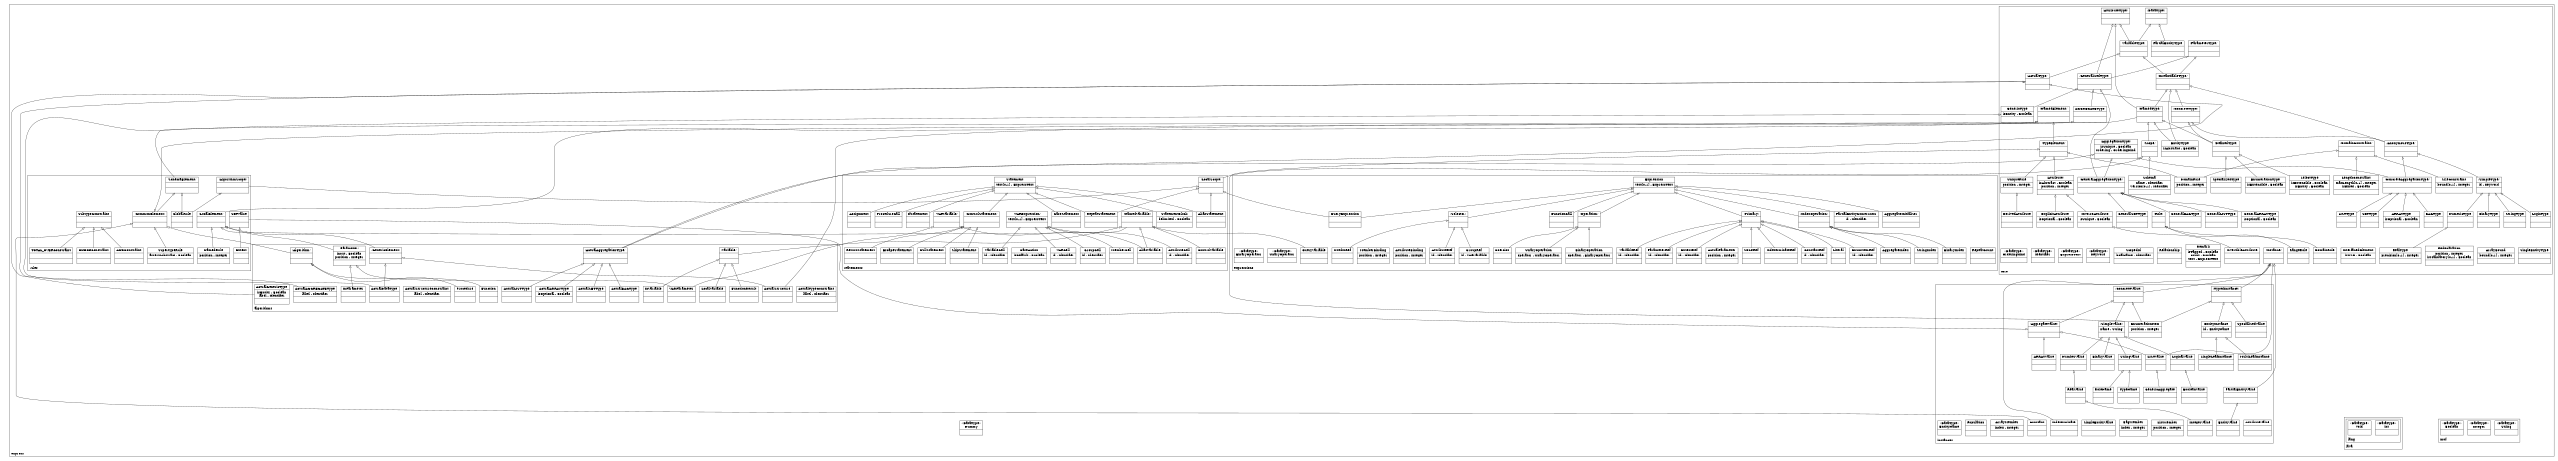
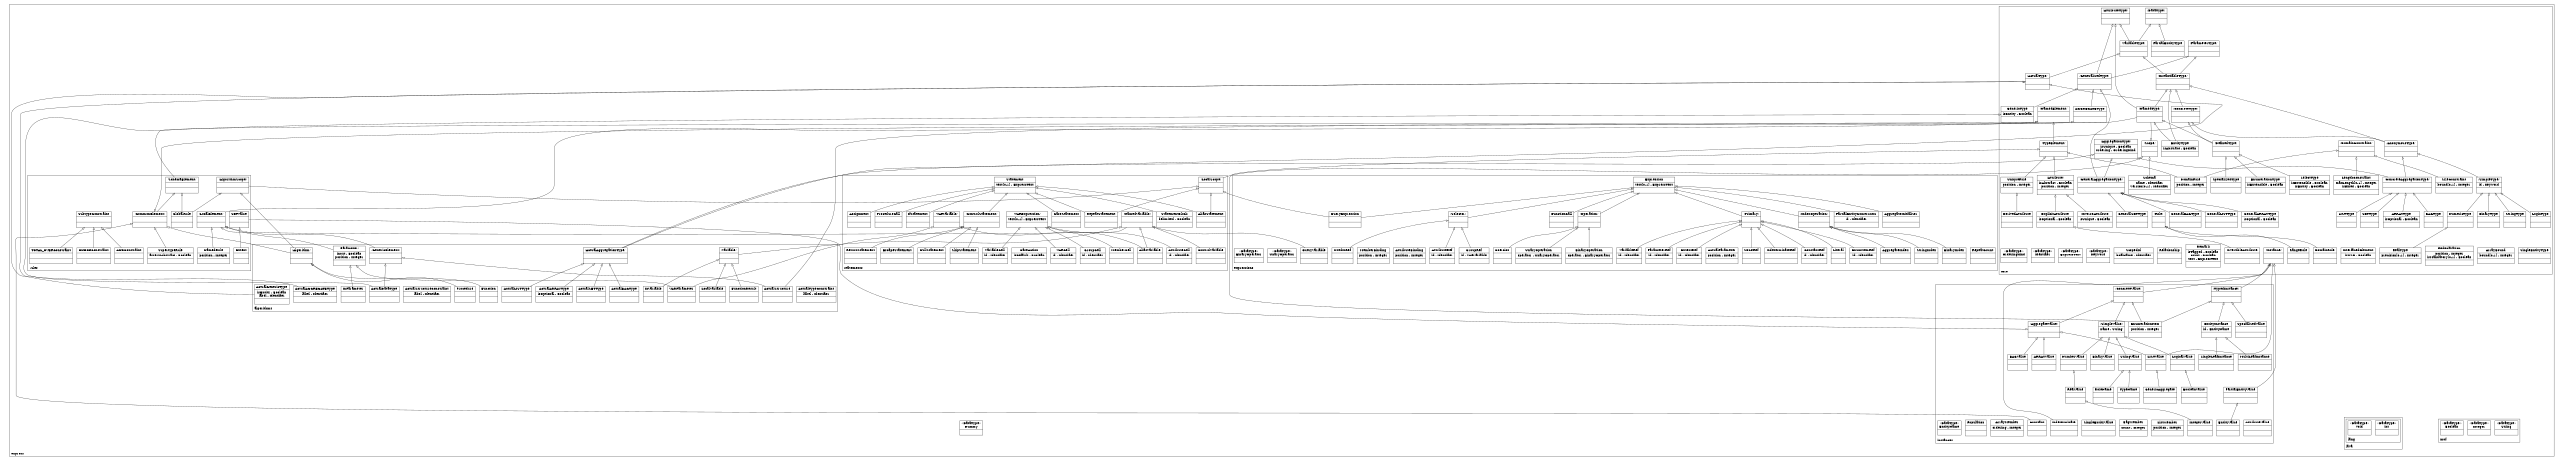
  digraph {
    compound=true
    labeljust=l
    labelloc=t
    nodeSep=0.75
    rankdir=BT
    node [shape=record]
    edge [arrowhead=onormal constraint=true group=Statement minlen=2]
    n1 [label="{ONEOFConstraint| | }"]
    n2 [label="{SubtypeConstraint| | }"]
    n3 [label="{SupertypeRule|assertsAbstract : Boolean| }"]
    n4 [label="{/CommonElement/| | }"]
    n5 [label="{Extent| | }"]
    n6 [label="{SETValue| | }"]
    n7 [label="{TOTAL_OVERConstraint| | }"]
    n8 [label="{ANDConstraint| | }"]
    n9 [label="{GlobalRule| | }"]
    n10 [label="{/SchemaElement/| | }"]
    n11 [label="{/AlgorithmScope/| | }"]
    n12 [label="{NamedRule|position : Integer| }"]
    n13 [label="{/LocalElement/| | }"]
    n14 [label="{ProcedureCall| | }"]
    n15 [label="{Statement|text[0-1] : ExpressText| }"]
    n16 [label="{SkipStatement| | }"]
    n17 [label="{/ControlStatement/| | }"]
    n18 [label="{AliasStatement| | }"]
    n19 [label="{/LocalScope/| | }"]
    n20 [label="{ControlVariable| | }"]
    n21 [label="{/NamedVariable/| | }"]
    n22 [label="{AliasVariable| | }"]
    n23 [label="{/VARVariable/| | }"]
    n24 [label="{VARCell|id : Identifier| }"]
    n25 [label="{/VARExpression/|text[0-1] : ExpressText| }"]
    n26 [label="{NullStatement| | }"]
    n27 [label="{AttributeCell|id : Identifier| }"]
    n28 [label="{StatementBlock|delimited : Boolean| }"]
    n29 [label="{CaseAction|isDefault : Boolean| }"]
    n30 [label="{MemberCell| | }"]
    n31 [label="{RepeatStatement| | }"]
    n32 [label="{GroupCell|id : Identifier| }"]
    n33 [label="{VariableCell|id : Identifier| }"]
    n34 [label="{CaseStatement| | }"]
    n35 [label="{IfStatement| | }"]
    n36 [label="{EscapeStatement| | }"]
    n37 [label="{ReturnStatement| | }"]
    n38 [label="{Assignment| | }"]
    n39 [label="{&#171;DataType&#187;\nString|}"]
    n40 [label="{&#171;DataType&#187;\nInteger|}"]
    n41 [label="{&#171;DataType&#187;\nBoolean|}"]
    n42 [label="{/Selector/| | }"]
    n43 [label="{Expression|text[0-1] : ExpressText| }"]
    n44 [label="{RepeatCount| | }"]
    n45 [label="{EnumItemRef|id : Identifier| }"]
    n46 [label="{/Primary/| | }"]
    n47 [label="{Literal| | }"]
    n48 [label="{BinaryIndex| | }"]
    n49 [label="{/IndexOperation/| | }"]
    n50 [label="{IndeterminateRef| | }"]
    n51 [label="{SELFRef| | }"]
    n52 [label="{BinaryOperation|operator : BinaryOperator| }"]
    n53 [label="{/Operation/| | }"]
    n54 [label="{AggregateInitializer| | }"]
    n55 [label="{StringIndex| | }"]
    n56 [label="{PartialEntityConstructor|id : Identifier| }"]
    n57 [label="{Coercion| | }"]
    n58 [label="{ActualParameter|position : Integer| }"]
    n59 [label="{ParameterRef|id : Identifier| }"]
    n60 [label="{AttributeRef|id : Identifier| }"]
    n61 [label="{AggregateIndex| | }"]
    n62 [label="{GroupRef|id : VARVariable| }"]
    n63 [label="{UnaryOperation|operator : UnaryOperator| }"]
    n64 [label="{UsedInRef| | }"]
    n65 [label="{ConstantRef|id : Identifier| }"]
    n66 [label="{QueryExpression| | }"]
    n67 [label="{QueryVariable| | }"]
    n68 [label="{AttributeBinding|position : Integer| }"]
    n69 [label="{FunctionCall| | }"]
    n70 [label="{MemberBinding|position : Integer| }"]
    n71 [label="{ExtentRef|id : Identifier| }"]
    n72 [label="{VariableRef|id : Identifier| }"]
    n73 [label="{&#171;DataType&#187;\nUnaryOperator|}"]
    n74 [label="{&#171;DataType&#187;\nBinaryOperator|}"]
    n75 [label="{/NamedElement/| | }"]
    n76 [label="{/Scope/| | }"]
    n77 [label="{/TypeElement/| | }"]
    n78 [label="{SingleEntityType| | }"]
    n79 [label="{AGGREGATEType| | }"]
    n80 [label="{/GeneralizedType/| | }"]
    n81 [label="{/AttributeType/| | }"]
    n82 [label="{/ParameterType/| | }"]
    n83 [label="{GeneralBAGType| | }"]
    n84 [label="{/GeneralAggregationType/| | }"]
    n85 [label="{/AggregationType/|isUnique : Boolean\nordering : OrderingKind| }"]
    n86 [label="{DomainRule|position : Integer| }"]
    n87 [label="{/DomainConstraint/| | }"]
    n88 [label="{/ConcreteType/| | }"]
    n89 [label="{/InstantiableType/| | }"]
    n90 [label="{/VariableType/| | }"]
    n91 [label="{InverseAttribute|isUnique : Boolean| }"]
    n92 [label="{/Attribute/|isAbstract : Boolean\nposition : Integer| }"]
    n93 [label="{EnumerationType|isExtensible : Boolean| }"]
    n94 [label="{/DefinedType/| | }"]
    n95 [label="{/NamedType/| | }"]
    n96 [label="{/DataType/| | }"]
    n97 [label="{ArrayBound|bound[0-1] : Integer| }"]
    n98 [label="{GeneralSETType| | }"]
    n99 [label="{LISTType| | }"]
    n100 [label="{/ConcreteAggregationType/| | }"]
    n101 [label="{/AnonymousType/| | }"]
    n102 [label="{Redeclaration|position : Integer\nisMandatory[0-1] : Boolean| }"]
    n103 [label="{EntityType|isAbstract : Boolean| }"]
    n104 [label="{PartialEntityType| | }"]
    n105 [label="{Schema|name : Identifier\nversion[0-1] : Identifier| }"]
    n106 [label="{InvertibleAttribute| | }"]
    n107 [label="{ExplicitAttribute|isOptional : Boolean| }"]
    n108 [label="{InterfacedElement|isUSE : Boolean| }"]
    n109 [label="{NumericType| | }"]
    n110 [label="{/SimpleType/|id : Keyword| }"]
    n111 [label="{UniqueRule|position : Integer| }"]
    n112 [label="{DomainRole| | }"]
    n113 [label="{/Role/| | }"]
    n114 [label="{GeneralLISTType| | }"]
    n115 [label="{BAGType| | }"]
    n116 [label="{RealType|precision[0-1] : Integer| }"]
    n117 [label="{LogicType| | }"]
    n118 [label="{GenericType|isEntity : Boolean| }"]
    n119 [label="{StringType| | }"]
    n120 [label="{/Instance/| | }"]
    n121 [label="{DerivedAttribute| | }"]
    n122 [label="{RangeRole| | }"]
    n123 [label="{Remark|isTagged : Boolean\ncount : Boolean\ntext : ExpressText| }"]
    n124 [label="{SizeConstraint|bound[0-1] : Integer| }"]
    n125 [label="{SETType| | }"]
    n126 [label="{SpecializedType| | }"]
    n127 [label="{GeneralARRAYType|isOptional : Boolean| }"]
    n128 [label="{Relationship| | }"]
    n129 [label="{LengthConstraint|maxLength[0-1] : Integer\nisFixed : Boolean| }"]
    n130 [label="{BinaryType| | }"]
    n131 [label="{ScopedId|localName : Identifier| }"]
    n132 [label="{SelectType|isExtensible : Boolean\nisEntity : Boolean| }"]
    n133 [label="{/ActualType/| | }"]
    n134 [label="{ARRAYType|isOptional : Boolean| }"]
    n135 [label="{&#171;DataType&#187;\nKeyword|}"]
    n136 [label="{&#171;DataType&#187;\nExpressText|}"]
    n137 [label="{&#171;DataType&#187;\nIdentifier|}"]
    n138 [label="{&#171;DataType&#187;\nOrderingKind|}"]
    n139 [label="{&#171;DataType&#187;\nint|}"]
    n140 [label="{&#171;DataType&#187;\nvoid|}"]
    n141 [label="{ActualTypeConstraint|label : Identifier| }"]
    n142 [label="{FunctionResult| | }"]
    n143 [label="{/Variable/| | }"]
    n144 [label="{Function| | }"]
    n145 [label="{/Algorithm/| | }"]
    n146 [label="{InParameter| | }"]
    n147 [label="{/Parameter/|inout : Boolean\nposition : Integer| }"]
    n148 [label="{LocalVariable| | }"]
    n149 [label="{ActualStructure| | }"]
    n150 [label="{/GenericElement/| | }"]
    n151 [label="{ActualGenericType|isEntity : Boolean\nlabel : Identifier| }"]
    n152 [label="{InVariable| | }"]
    n153 [label="{Procedure| | }"]
    n154 [label="{ActualARRAYType|isOptional : Boolean| }"]
    n155 [label="{/ActualAggregationType/| | }"]
    n156 [label="{ActualSETType| | }"]
    n157 [label="{ActualAGGREGATEType|label : Identifier| }"]
    n158 [label="{ActualStructureConstraint|label : Identifier| }"]
    n159 [label="{ActualLISTType| | }"]
    n160 [label="{VARParameter| | }"]
    n161 [label="{ActualDataType| | }"]
    n162 [label="{ActualBAGType| | }"]
    n163 [label="{/AggregateValue/| | }"]
    n164 [label="{AttributeValue| | }"]
    n165 [label="{ARRAYValue| | }"]
    n166 [label="{/ConcreteValue/| | }"]
    n167 [label="{RoleName| | }"]
    n168 [label="{StringValue| | }"]
    n169 [label="{/SimpleValue/|name : String| }"]
    n170 [label="{EntityInstance|id : EntityName| }"]
    n171 [label="{/TypedInstance/| | }"]
    n172 [label="{IntegerValue| | }"]
    n173 [label="{RealValue| | }"]
    n174 [label="{NumberValue| | }"]
    n175 [label="{Constant| | }"]
    n176 [label="{LogicalValue| | }"]
    n177 [label="{ListMember|position : Integer| }"]
-   n178 [label="{BagMember|index : Integer| }"]
+   n178 [label="{BagMember|count : Integer| }"]
    n179 [label="{SingleEntityValue| | }"]
    n180 [label="{Indeterminate| | }"]
    n181 [label="{SingleLeafInstance| | }"]
    n182 [label="{GenericAggregate| | }"]
    n183 [label="{LISTValue| | }"]
    n184 [label="{BinaryValue| | }"]
    n185 [label="{SpecializedValue| | }"]
+   n186 [label="{BAGValue| | }"]
    n187 [label="{EnumerationItem|position : Integer| }"]
    n188 [label="{EntityValue| | }"]
    n189 [label="{PartialEntityValue| | }"]
-   n190 [label="{ArrayMember|index : Integer| }"]
+   n190 [label="{ArrayMember|ordering : Integer| }"]
    n191 [label="{Population| | }"]
    n192 [label="{BooleanValue| | }"]
    n193 [label="{TypeName| | }"]
    n194 [label="{MultiLeafInstance| | }"]
    n195 [label="{&#171;DataType&#187;\nEntityName|}"]
    n196 [label="{&#171;DataType&#187;\nDummy|}"]
    subgraph cluster_1 {
      color=black
      label=express
      n196
      subgraph cluster_2 {
        color=black
        label=rules
        n1
        n2
        n3
        n4
        n5
        n6
        n7
        n8
        n9
        n10
        n11
        n12
        n13
      }
      subgraph cluster_3 {
        color=black
        label=statements
        n14
        n15
        n16
        n17
        n18
        n19
        n20
        n21
        n22
        n23
        n24
        n25
        n26
        n27
        n28
        n29
        n30
        n31
        n32
        n33
        n34
        n35
        n36
        n37
        n38
      }
      subgraph cluster_4 {
        color=black
        label=mof
        n39
        n40
        n41
      }
      subgraph cluster_5 {
        color=black
        label=expressions
        n42
        n43
        n44
        n45
        n46
        n47
        n48
        n49
        n50
        n51
        n52
        n53
        n54
        n55
        n56
        n57
        n58
        n59
        n60
        n61
        n62
        n63
        n64
        n65
        n66
        n67
        n68
        n69
        n70
        n71
        n72
        n73
        n74
      }
      subgraph cluster_6 {
        color=black
        label=core
        n75
        n76
        n77
        n78
        n79
        n80
        n81
        n82
        n83
        n84
        n85
        n86
        n87
        n88
        n89
        n90
        n91
        n92
        n93
        n94
        n95
        n96
        n97
        n98
        n99
        n100
        n101
        n102
        n103
        n104
        n105
        n106
        n107
        n108
        n109
        n110
        n111
        n112
        n113
        n114
        n115
        n116
        n117
        n118
        n119
        n120
        n121
        n122
        n123
        n124
        n125
        n126
        n127
        n128
        n129
        n130
        n131
        n132
        n133
        n134
        n135
        n136
        n137
        n138
      }
      subgraph cluster_7 {
        color=black
        label=java
        subgraph cluster_8 {
          color=black
          label=lang
          n139
          n140
        }
      }
      subgraph cluster_9 {
        color=black
        label=algorithms
        n141
        n142
        n143
        n144
        n145
        n146
        n147
        n148
        n149
        n150
        n151
        n152
        n153
        n154
        n155
        n156
        n157
        n158
        n159
        n160
        n161
        n162
      }
      subgraph cluster_10 {
        color=black
        label=instances
        n163
        n164
        n165
        n166
        n167
        n168
        n169
        n170
        n171
        n172
        n173
        n174
        n175
        n176
        n177
        n178
        n179
        n180
        n181
        n182
        n183
        n184
        n185
+       n186
        n187
        n188
        n189
        n190
        n191
        n192
        n193
        n194
        n195
      }
    }
    n1 -> n2 [group=SubtypeConstraint]
    n3 -> n4 [group=CommonElement]
    n4 -> n10 [group=SchemaElement]
    n5 -> n6 [group=SETValue]
    n6 -> n163 [group=AggregateValue]
    n7 -> n2 [group=SubtypeConstraint]
    n8 -> n2 [group=SubtypeConstraint]
    n9 -> n10 [group=SchemaElement]
    n9 -> n11 [group=AlgorithmScope]
    n10 -> n75 [group=NamedElement]
    n11 -> n19 [group=LocalScope]
    n12 -> n13 [group=LocalElement]
    n13 -> n75 [group=NamedElement]
    n14 -> n15
    n16 -> n17 [group=ControlStatement]
    n17 -> n15
    n18 -> n15
    n18 -> n19 [group=LocalScope]
    n19 -> n76 [group=Scope]
    n20 -> n21 [group=NamedVariable]
    n21 -> n13 [group=LocalElement]
    n22 -> n21 [group=NamedVariable]
    n22 -> n23 [group=VARVariable]
    n24 -> n25 [group=VARExpression]
    n26 -> n17 [group=ControlStatement]
    n27 -> n25 [group=VARExpression]
    n28 -> n15
    n30 -> n25 [group=VARExpression]
    n31 -> n15
    n31 -> n19 [group=LocalScope]
    n32 -> n25 [group=VARExpression]
    n33 -> n25 [group=VARExpression]
    n34 -> n15
    n35 -> n15
    n36 -> n17 [group=ControlStatement]
    n37 -> n17 [group=ControlStatement]
    n38 -> n15
    n42 -> n43 [group=Expression]
    n45 -> n46 [group=Primary]
    n46 -> n43 [group=Expression]
    n47 -> n46 [group=Primary]
    n48 -> n49 [group=IndexOperation]
    n49 -> n43 [group=Expression]
    n50 -> n46 [group=Primary]
    n51 -> n46 [group=Primary]
    n52 -> n53 [group=Operation]
    n53 -> n43 [group=Expression]
    n54 -> n43 [group=Expression]
    n55 -> n49 [group=IndexOperation]
    n56 -> n43 [group=Expression]
    n57 -> n53 [group=Operation]
    n59 -> n46 [group=Primary]
    n60 -> n42 [group=Selector]
    n61 -> n49 [group=IndexOperation]
    n62 -> n42 [group=Selector]
    n63 -> n53 [group=Operation]
    n64 -> n42 [group=Selector]
    n65 -> n46 [group=Primary]
    n66 -> n19 [group=LocalScope]
    n66 -> n43 [group=Expression]
    n67 -> n21 [group=NamedVariable]
    n69 -> n43 [group=Expression]
    n71 -> n46 [group=Primary]
    n72 -> n46 [group=Primary]
    n77 -> n75 [group=NamedElement]
    n79 -> n80 [group=GeneralizedType]
    n80 -> n81 [group=AttributeType]
    n80 -> n82 [group=ParameterType]
    n83 -> n84 [group=GeneralAggregationType]
    n84 -> n80 [group=GeneralizedType]
    n84 -> n85 [group=AggregationType]
    n86 -> n77 [group=TypeElement]
    n86 -> n87 [group=DomainConstraint]
    n88 -> n89 [group=InstantiableType]
    n89 -> n82 [group=ParameterType]
    n89 -> n90 [group=VariableType]
    n90 -> n81 [group=AttributeType]
    n90 -> n96 [group=DataType]
    n91 -> n92 [group=Attribute]
    n92 -> n77 [group=TypeElement]
    n93 -> n94 [group=DefinedType]
    n94 -> n88 [group=ConcreteType]
    n94 -> n95 [group=NamedType]
    n95 -> n4 [group=CommonElement]
-   n76 -> n95 [group=Scope]
+   n95 -> n76 [group=Scope]
    n95 -> n81 [group=AttributeType]
    n95 -> n89 [group=InstantiableType]
    n98 -> n84 [group=GeneralAggregationType]
    n99 -> n100 [group=ConcreteAggregationType]
    n100 -> n85 [group=AggregationType]
    n100 -> n101 [group=AnonymousType]
    n101 -> n88 [group=ConcreteType]
    n101 -> n89 [group=InstantiableType]
    n103 -> n89 [group=InstantiableType]
    n103 -> n95 [group=NamedType]
    n104 -> n96 [group=DataType]
    n105 -> n76 [group=Scope]
-   n106 -> n91 [group=ExplicitAttribute]
+   n106 -> n107 [group=ExplicitAttribute]
    n107 -> n92 [group=Attribute]
    n109 -> n110 [group=SimpleType]
    n110 -> n101 [group=AnonymousType]
    n111 -> n77 [group=TypeElement]
    n112 -> n113 [group=Role]
    n114 -> n84 [group=GeneralAggregationType]
    n115 -> n100 [group=ConcreteAggregationType]
    n116 -> n109 [group=NumericType]
    n117 -> n110 [group=SimpleType]
    n118 -> n80 [group=GeneralizedType]
    n119 -> n110 [group=SimpleType]
    n121 -> n111 [group=Attribute]
    n122 -> n113 [group=Role]
    n124 -> n87 [group=DomainConstraint]
    n125 -> n100 [group=ConcreteAggregationType]
    n126 -> n94 [group=DefinedType]
    n127 -> n84 [group=GeneralAggregationType]
    n129 -> n87 [group=DomainConstraint]
    n130 -> n110 [group=SimpleType]
    n132 -> n94 [group=DefinedType]
    n133 -> n90 [group=VariableType]
    n134 -> n100 [group=ConcreteAggregationType]
    n142 -> n143 [group=Variable]
    n143 -> n21 [group=NamedVariable]
    n144 -> n145 [group=Algorithm]
    n145 -> n4 [group=CommonElement]
+   n145 -> n11 [group=AlgorithmScope]
    n146 -> n147 [group=Parameter]
    n147 -> n13 [group=LocalElement]
    n148 -> n143 [group=Variable]
    n149 -> n79 [group=AGGREGATEType]
    n149 -> n150 [group=GenericElement]
    n150 -> n13 [group=LocalElement]
    n151 -> n133 [group=ActualType]
    n152 -> n143 [group=Variable]
    n153 -> n145 [group=Algorithm]
    n154 -> n155 [group=ActualAggregationType]
    n155 -> n85 [group=AggregationType]
    n155 -> n133 [group=ActualType]
    n156 -> n155 [group=ActualAggregationType]
    n157 -> n133 [group=ActualType]
    n159 -> n155 [group=ActualAggregationType]
    n160 -> n23 [group=VARVariable]
    n160 -> n147 [group=Parameter]
    n161 -> n118 [group=GenericType]
    n161 -> n150 [group=GenericElement]
    n162 -> n155 [group=ActualAggregationType]
    n163 -> n166 [group=ConcreteValue]
    n165 -> n163 [group=AggregateValue]
    n166 -> n120 [group=Instance]
    n167 -> n168 [group=StringValue]
    n168 -> n169 [group=SimpleValue]
    n169 -> n166 [group=ConcreteValue]
    n170 -> n171 [group=TypedInstance]
    n171 -> n120 [group=Instance]
    n172 -> n173 [group=RealValue]
    n173 -> n174 [group=NumberValue]
    n174 -> n169 [group=SimpleValue]
    n175 -> n4 [group=CommonElement]
    n176 -> n169 [group=SimpleValue]
    n180 -> n120 [group=Instance]
    n181 -> n170 [group=EntityInstance]
    n182 -> n183 [group=LISTValue]
    n183 -> n120 [group=Instance]
    n183 -> n163 [group=AggregateValue]
    n184 -> n169 [group=SimpleValue]
    n185 -> n171 [group=TypedInstance]
+   n186 -> n163 [group=AggregateValue]
    n187 -> n77 [group=TypeElement]
    n187 -> n166 [group=ConcreteValue]
    n187 -> n171 [group=TypedInstance]
    n188 -> n189 [group=PartialEntityValue]
    n189 -> n120 [group=Instance]
    n192 -> n176 [group=LogicalValue]
    n193 -> n168 [group=StringValue]
    n194 -> n170 [group=EntityInstance]
  }
